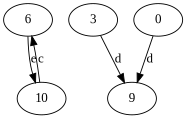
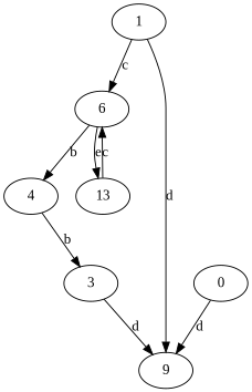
  strict digraph {
    fontname="Liberation Serif"
    node [fontname="Liberation Serif"]
    edge [fontname="Liberation Serif"]
+   1
    6
    n3 [label=9]
-   10
+   4
+   10 [label=13]
    3
    0
+   1 -> 6 [label=c]
+   1 -> n3 [label=d]
+   6 -> 4 [label=b]
    6 -> 10 [label=e]
+   4 -> 3 [label=b]
    10 -> 6 [label=c]
    3 -> n3 [label=d]
    0 -> n3 [label=d]
  }
